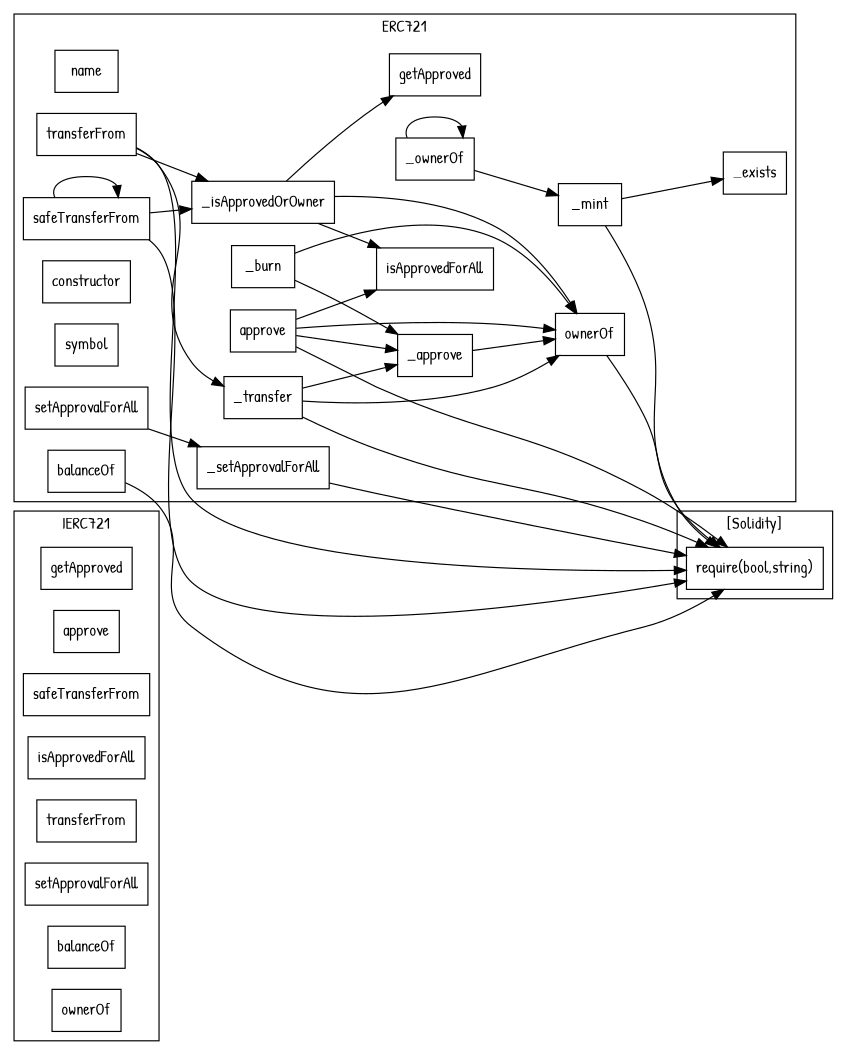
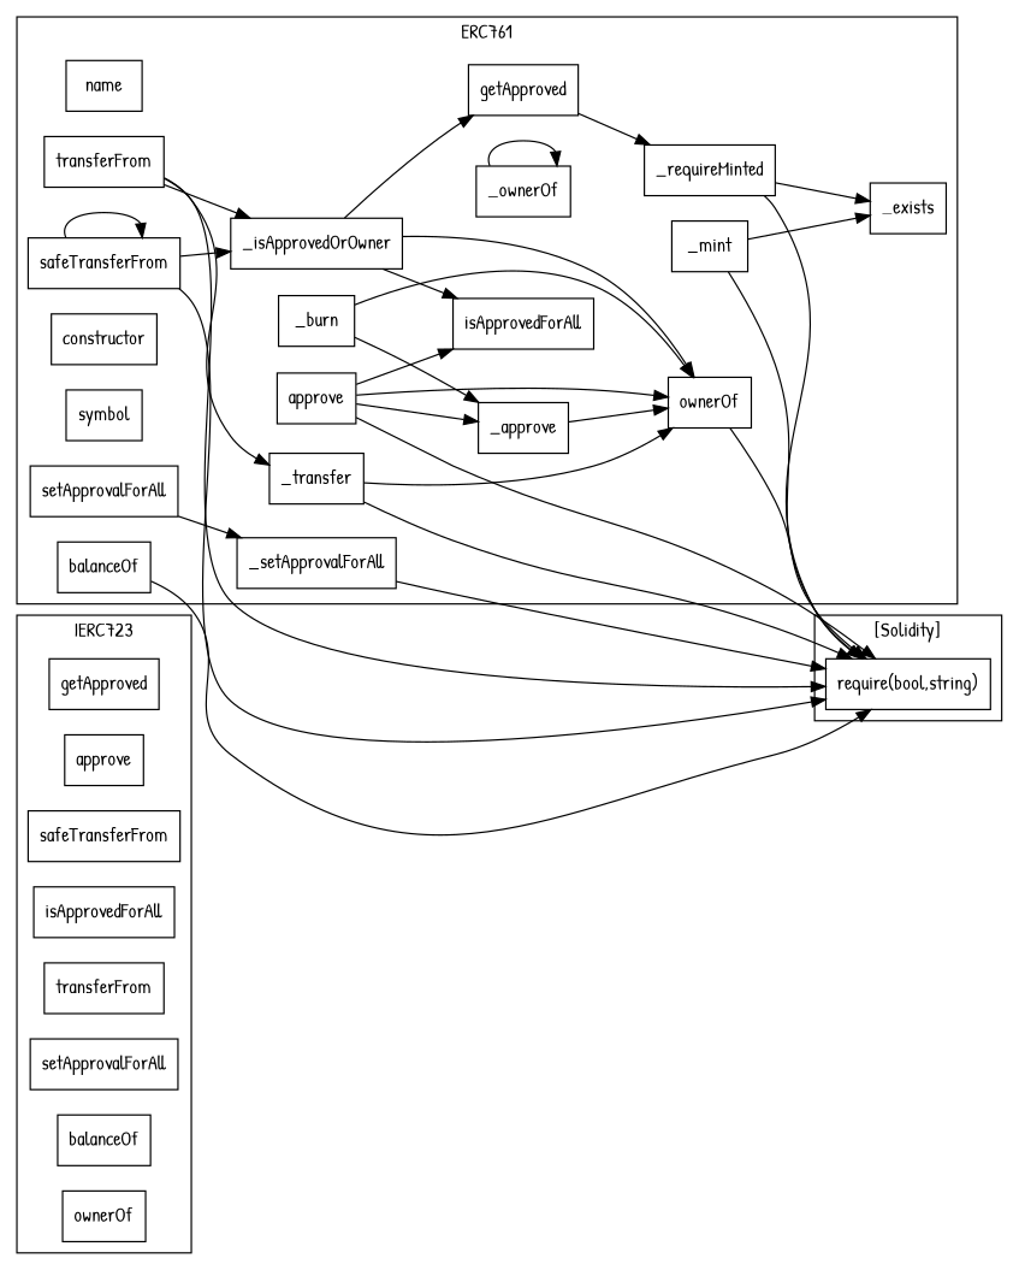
  strict digraph {
    fontname="Patrick Hand"
    rankdir=LR
    node [fontname="Patrick Hand" shape=box]
    edge [fontname="Patrick Hand"]
    n1 [label=getApproved]
    n2 [label=approve]
    n3 [label=safeTransferFrom]
    n4 [label=isApprovedForAll]
    n5 [label=transferFrom]
    n6 [label=setApprovalForAll]
    n7 [label=balanceOf]
    n8 [label=ownerOf]
    n9 [label=name]
    n10 [label=transferFrom]
    n11 [label=_isApprovedOrOwner]
    n12 [label=_transfer]
    n13 [label=_ownerOf]
    n14 [label=_mint]
    n15 [label=ownerOf]
    n16 [label=isApprovedForAll]
    n17 [label=_exists]
+   n18 [label=_requireMinted]
    n19 [label=_burn]
    n20 [label=_approve]
    n21 [label=_setApprovalForAll]
    n22 [label=safeTransferFrom]
    n23 [label=approve]
    n24 [label=constructor]
    n25 [label=getApproved]
    n26 [label=symbol]
    n27 [label=balanceOf]
    n28 [label=setApprovalForAll]
    "require(bool,string)"
    subgraph cluster_1 {
-     label=IERC721
+     label=IERC723
      n1
      n2
      n3
      n4
      n5
      n6
      n7
      n8
    }
    subgraph cluster_2 {
-     label=ERC721
+     label=ERC761
      n9
      n10
      n11
      n12
      n13
      n14
      n15
      n16
      n17
+     n18
      n19
      n20
      n21
      n22
      n23
      n24
      n25
      n26
      n27
      n28
    }
    subgraph cluster_3 {
      label="[Solidity]"
      "require(bool,string)"
    }
    n10 -> n11
    n10 -> n12
    n10 -> "require(bool,string)"
    n11 -> n15
    n11 -> n16
    n11 -> n25
    n12 -> n15
-   n12 -> n20
    n12 -> "require(bool,string)"
    n13 -> n13
-   n13 -> n14
    n14 -> n17
    n14 -> "require(bool,string)"
    n15 -> "require(bool,string)"
+   n18 -> n17
+   n18 -> "require(bool,string)"
    n19 -> n15
    n19 -> n20
    n20 -> n15
    n21 -> "require(bool,string)"
    n22 -> n11
    n22 -> n22
    n22 -> "require(bool,string)"
    n23 -> n15
    n23 -> n16
    n23 -> n20
    n23 -> "require(bool,string)"
+   n25 -> n18
    n27 -> "require(bool,string)"
    n28 -> n21
  }
